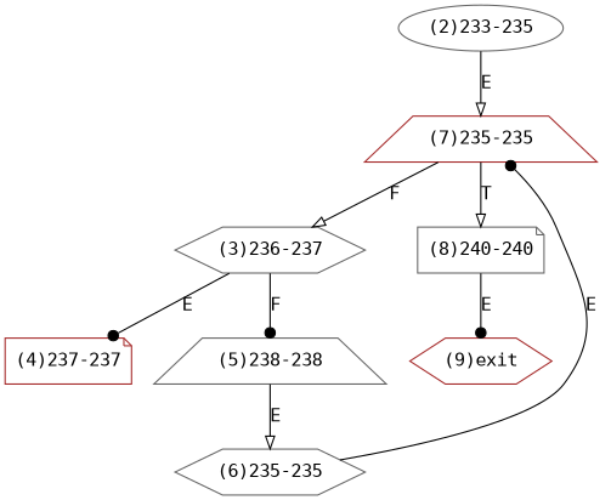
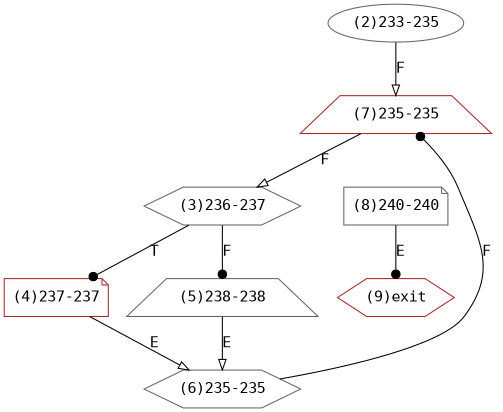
  digraph {
    fontname="DejaVu Sans Mono"
    node [color=gray40 fontname="DejaVu Sans Mono" shape=hexagon]
    edge [arrowhead=onormal fontname="DejaVu Sans Mono"]
    n1 [label="(2)233-235" shape=ellipse]
    n2 [color=brown label="(7)235-235" shape=trapezium]
    n3 [label="(3)236-237"]
    n4 [label="(8)240-240" shape=note]
    n5 [color=brown label="(4)237-237" shape=note]
    n6 [label="(5)238-238" shape=trapezium]
    n7 [label="(6)235-235"]
    n8 [color=brown label="(9)exit"]
-   n1 -> n2 [label=E]
+   n1 -> n2 [label=F]
    n2 -> n3 [label=F]
-   n2 -> n4 [label=T]
-   n3 -> n5 [arrowhead=dot label=E]
+   n3 -> n5 [arrowhead=dot label=T]
    n3 -> n6 [arrowhead=dot label=F]
    n4 -> n8 [arrowhead=dot label=E]
+   n5 -> n7 [label=E]
    n6 -> n7 [label=E]
-   n7 -> n2 [arrowhead=dot label=E]
+   n7 -> n2 [arrowhead=dot label=F]
  }
